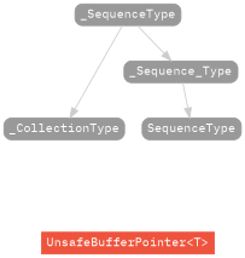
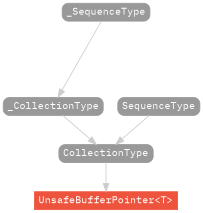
  strict digraph {
    fontname="IBM Plex Mono"
    node [color="#999999" fillcolor="#999999" fontcolor=white fontname="IBM Plex Mono" fontsize=12 margin="0.07,0.05" shape=box style="filled,rounded"]
    edge [color="#cccccc" fontname="IBM Plex Mono"]
    "UnsafeBufferPointer<T>" [color="#ee543d" fillcolor="#ee543d" height=0.3 style=filled]
+   CollectionType [height=0.3]
    SequenceType [height=0.3]
    _CollectionType [height=0.3]
    _SequenceType [height=0.3]
-   _Sequence_Type [height=0.3]
    subgraph sub_1 {
      rank=max
      "UnsafeBufferPointer<T>"
    }
+   CollectionType -> "UnsafeBufferPointer<T>"
+   SequenceType -> CollectionType
+   _CollectionType -> CollectionType
    _SequenceType -> _CollectionType
-   _SequenceType -> _Sequence_Type
-   _Sequence_Type -> SequenceType
  }
